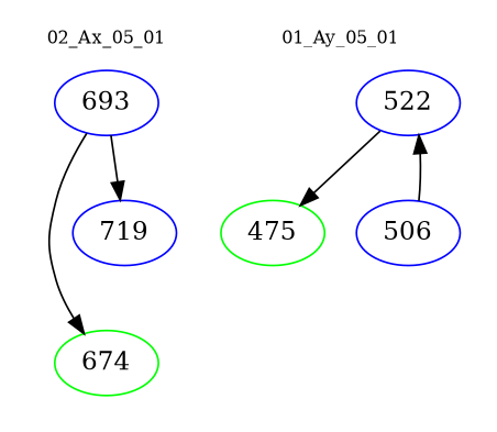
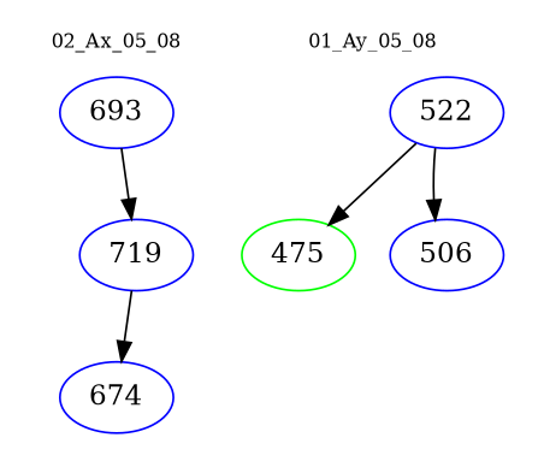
  digraph {
    node [color=blue]
    edge [color=black]
    n1 [label=693]
-   n2 [color=green label=674]
+   n2 [label=674]
    n3 [label=719]
    n4 [label=522]
    n5 [color=green label=475]
    n6 [label=506]
    subgraph cluster_1 {
      color=white
      fontsize=10
-     label="02_Ax_05_01"
+     label="02_Ax_05_08"
      n1
      n2
      n3
    }
    subgraph cluster_2 {
      color=white
      fontsize=10
-     label="01_Ay_05_01"
+     label="01_Ay_05_08"
      n4
      n5
      n6
    }
-   n1 -> n2
+   n3 -> n2
    n1 -> n3
    n4 -> n5
-   n6 -> n4
+   n4 -> n6
  }
